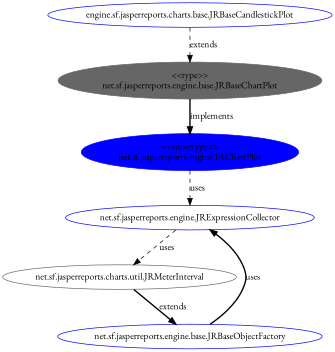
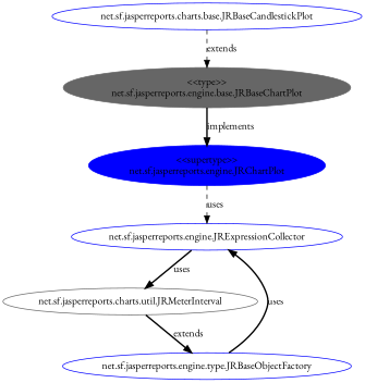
  digraph {
    fontname="EB Garamond"
    node [color=blue fontname="EB Garamond"]
    edge [fontname="EB Garamond" style=bold]
    n1 [color=gray40 label="<<type>>\nnet.sf.jasperreports.engine.base.JRBaseChartPlot" style=filled]
    n2 [label="<<supertype>>\nnet.sf.jasperreports.engine.JRChartPlot" style=filled]
    n3 [label="net.sf.jasperreports.engine.JRExpressionCollector"]
    n4 [color=gray40 label="net.sf.jasperreports.charts.util.JRMeterInterval"]
-   n5 [label="engine.sf.jasperreports.charts.base.JRBaseCandlestickPlot"]
-   n6 [label="net.sf.jasperreports.engine.base.JRBaseObjectFactory"]
+   n5 [label="net.sf.jasperreports.charts.base.JRBaseCandlestickPlot"]
+   n6 [label="net.sf.jasperreports.engine.type.JRBaseObjectFactory"]
    n1 -> n2 [label=implements]
    n2 -> n3 [label=uses style=dashed]
-   n3 -> n4 [label=uses style=dashed]
+   n3 -> n4 [label=uses]
    n4 -> n6 [label=extends]
    n5 -> n1 [label=extends style=dashed]
    n6 -> n3 [label=uses]
  }
